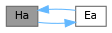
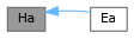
  digraph {
    rankdir=LR
    node [fontname=Helvetica fontsize=10 shape=box style=filled]
    edge [color=steelblue1 fontname=Helvetica fontsize=10 labelfontname=Helvetica labelfontsize=10 style=solid]
    n1 [color=gray40 fillcolor=grey60 fontcolor=black height=0.2 label=Ha width=0.4]
    n2 [color=grey40 fillcolor=white height=0.2 label=Ea width=0.4]
-   n1 -> n2
    n2 -> n1
  }
